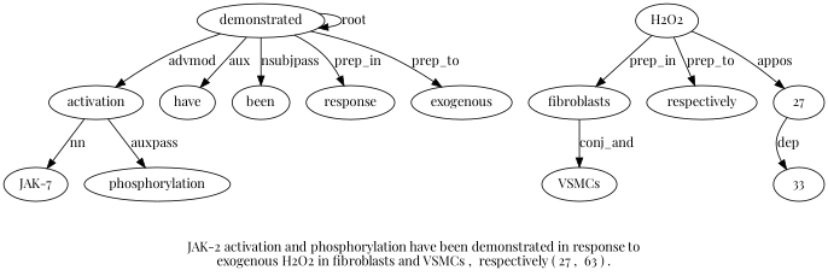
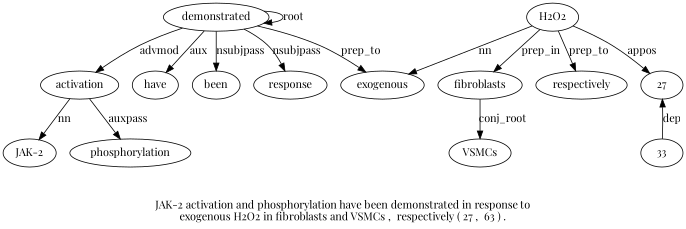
  digraph {
    fontname="Playfair Display"
    label="JAK-2 activation and phosphorylation have been demonstrated in response to\nexogenous H2O2 in fibroblasts and VSMCs ,  respectively ( 27 ,  63 ) ."
    node [fillcolor=white fontname="Playfair Display" style=filled]
    edge [fontname="Playfair Display"]
    n1 [label=activation]
-   n2 [label="JAK-7"]
+   n2 [label="JAK-2"]
    n3 [label=phosphorylation]
    n4 [label=demonstrated]
    n5 [label=have]
    n6 [label=been]
    n7 [label=response]
    n8 [label=exogenous]
    n9 [label=H2O2]
    n10 [label=fibroblasts]
    n11 [label=respectively]
    n12 [label=27]
    n13 [label=VSMCs]
    n14 [label=33]
    n1 -> n2 [label=nn]
    n1 -> n3 [label=auxpass]
    n4 -> n1 [label=advmod]
    n4 -> n4 [label=root]
    n4 -> n5 [label=aux]
    n4 -> n6 [label=nsubjpass]
-   n4 -> n7 [label=prep_in]
+   n4 -> n7 [label=nsubjpass]
    n4 -> n8 [label=prep_to]
+   n9 -> n8 [label=nn]
    n9 -> n10 [label=prep_in]
    n9 -> n11 [label=prep_to]
    n9 -> n12 [label=appos]
-   n10 -> n13 [label=conj_and]
-   n12 -> n14 [label=dep]
+   n10 -> n13 [label=conj_root]
+   n14 -> n12 [label=dep]
  }
